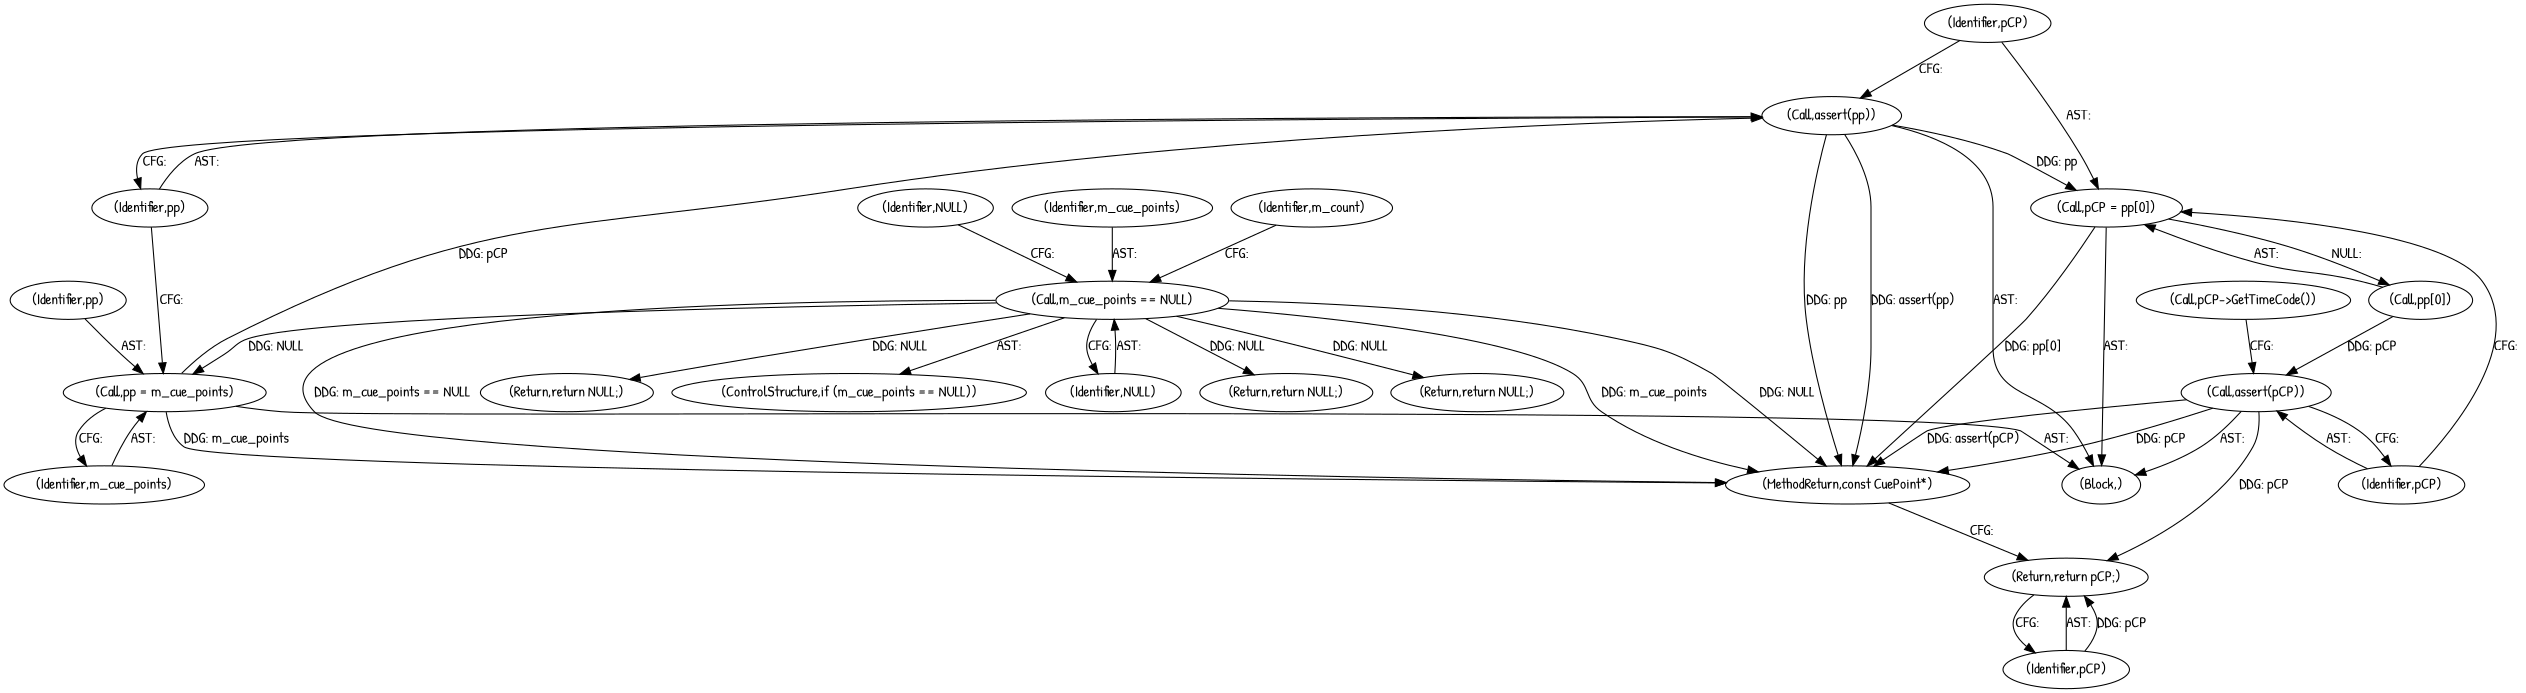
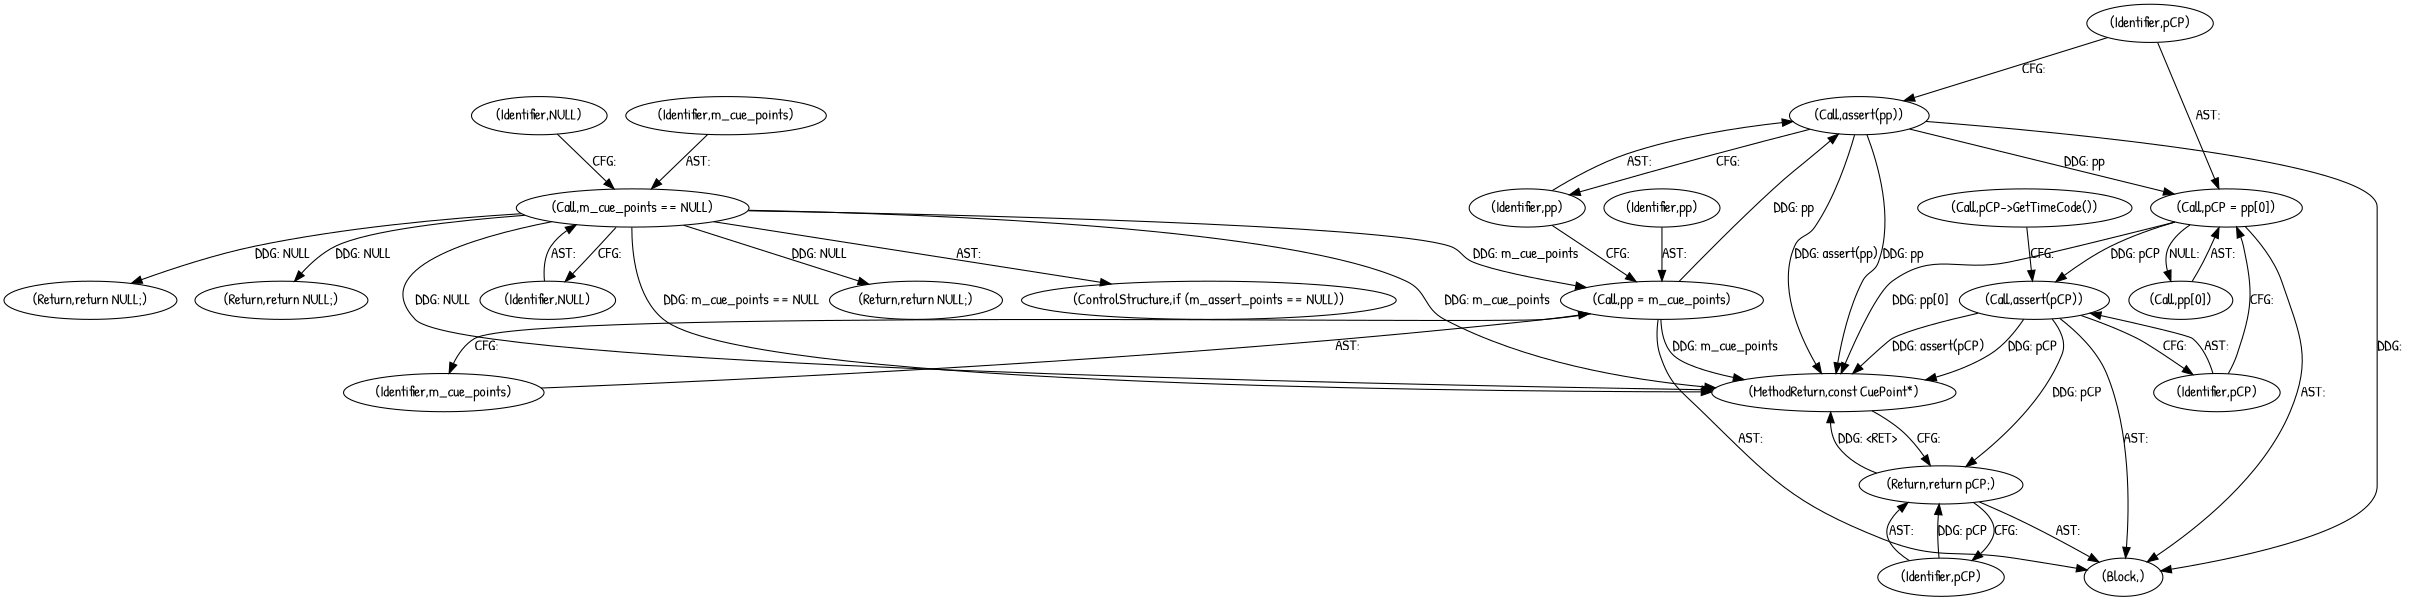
  digraph {
    fontname="Patrick Hand"
    node [fontname="Patrick Hand"]
    edge [fontname="Patrick Hand"]
    n1 [label="(Call,assert(pp))"]
    n2 [label="(Call,pCP = pp[0])"]
    n3 [label="(Identifier,pp)"]
    n4 [label="(Block,)"]
    n5 [label="(MethodReturn,const CuePoint*)"]
    n6 [label="(Call,assert(pCP))"]
    n7 [label="(Call,pp[0])"]
    n8 [label="(Call,pp = m_cue_points)"]
    n9 [label="(Return,return pCP;)"]
    n10 [label="(Identifier,m_cue_points)"]
    n11 [label="(Call,m_cue_points == NULL)"]
    n12 [label="(Return,return NULL;)"]
-   n13 [label="(ControlStructure,if (m_cue_points == NULL))"]
+   n13 [label="(ControlStructure,if (m_assert_points == NULL))"]
    n14 [label="(Identifier,NULL)"]
    n15 [label="(Return,return NULL;)"]
    n16 [label="(Return,return NULL;)"]
    n17 [label="(Identifier,pCP)"]
    n18 [label="(Identifier,pCP)"]
    n19 [label="(Identifier,pCP)"]
-   n20 [label="(Identifier,m_count)"]
    n21 [label="(Identifier,NULL)"]
    n22 [label="(Call,pCP->GetTimeCode())"]
    n23 [label="(Identifier,m_cue_points)"]
    n24 [label="(Identifier,pp)"]
    n1 -> n2 [label="DDG: pp"]
    n1 -> n3 [label="CFG: "]
-   n1 -> n4 [label="AST: "]
+   n1 -> n4 [label="DDG: "]
    n1 -> n5 [label="DDG: assert(pp)"]
    n1 -> n5 [label="DDG: pp"]
    n2 -> n4 [label="AST: "]
    n2 -> n5 [label="DDG: pp[0]"]
-   n7 -> n6 [label="DDG: pCP"]
+   n2 -> n6 [label="DDG: pCP"]
    n2 -> n7 [label="NULL: "]
    n3 -> n1 [label="AST: "]
    n3 -> n8 [label="CFG: "]
    n5 -> n9 [label="CFG: "]
    n6 -> n4 [label="AST: "]
    n6 -> n5 [label="DDG: pCP"]
    n6 -> n5 [label="DDG: assert(pCP)"]
    n6 -> n9 [label="DDG: pCP"]
    n6 -> n17 [label="CFG: "]
    n7 -> n2 [label="AST: "]
-   n8 -> n1 [label="DDG: pCP"]
+   n8 -> n1 [label="DDG: pp"]
    n8 -> n4 [label="AST: "]
    n8 -> n5 [label="DDG: m_cue_points"]
    n8 -> n10 [label="CFG: "]
+   n9 -> n4 [label="AST: "]
+   n9 -> n5 [label="DDG: <RET>"]
    n9 -> n18 [label="CFG: "]
    n10 -> n8 [label="AST: "]
    n11 -> n5 [label="DDG: NULL"]
    n11 -> n5 [label="DDG: m_cue_points == NULL"]
    n11 -> n5 [label="DDG: m_cue_points"]
-   n11 -> n8 [label="DDG: NULL"]
+   n11 -> n8 [label="DDG: m_cue_points"]
    n11 -> n12 [label="DDG: NULL"]
    n11 -> n13 [label="AST: "]
    n11 -> n14 [label="CFG: "]
    n11 -> n15 [label="DDG: NULL"]
    n11 -> n16 [label="DDG: NULL"]
    n14 -> n11 [label="AST: "]
    n17 -> n2 [label="CFG: "]
    n17 -> n6 [label="AST: "]
    n18 -> n9 [label="AST: "]
    n18 -> n9 [label="DDG: pCP"]
    n19 -> n1 [label="CFG: "]
    n19 -> n2 [label="AST: "]
-   n20 -> n11 [label="CFG: "]
    n21 -> n11 [label="CFG: "]
    n22 -> n6 [label="CFG: "]
    n23 -> n11 [label="AST: "]
    n24 -> n8 [label="AST: "]
  }
